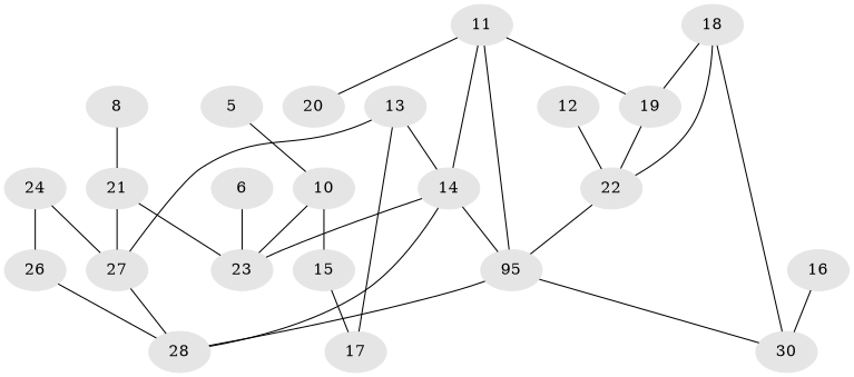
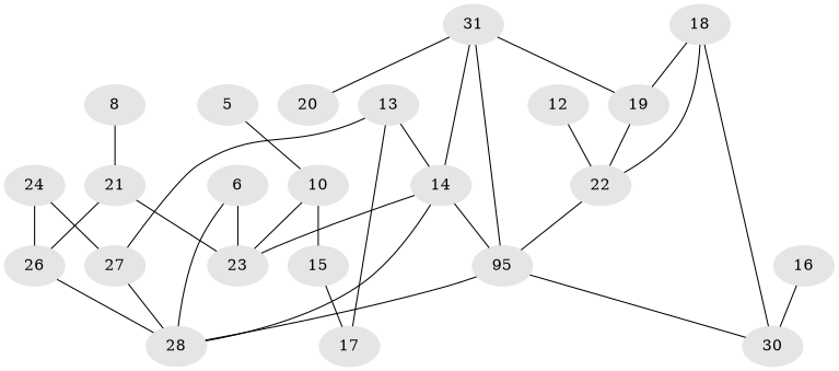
  graph {
    node [color=gray90 style=filled]
    edge [weight=1.0]
    8
    21
    19
    22
    24
    27
    26
    5
    10
    23
    15
    6
    28
    17
-   11
+   11 [label=31]
    14
    20
    n18 [label=95]
    30
    12
    13
    16
    18
    8 -- 21
-   21 -- 27
+   21 -- 26
    21 -- 23
    19 -- 22
    22 -- n18
    24 -- 27
    24 -- 26
    27 -- 28
    26 -- 28
    5 -- 10
    10 -- 23
    10 -- 15
    15 -- 17
    6 -- 23
+   6 -- 28
    11 -- 19
    11 -- 14
    11 -- 20
    11 -- n18
    14 -- 23
    14 -- 28
    14 -- n18
    n18 -- 28
    n18 -- 30
    12 -- 22
    13 -- 27 [weight=2.0]
    13 -- 17
    13 -- 14
    16 -- 30 [weight=2.0]
    18 -- 19
    18 -- 22
    18 -- 30
  }
